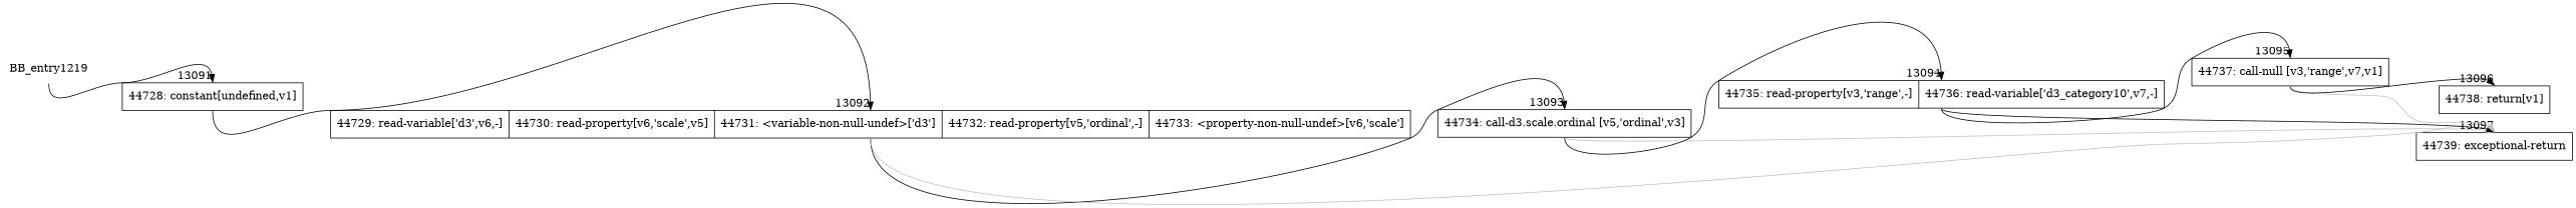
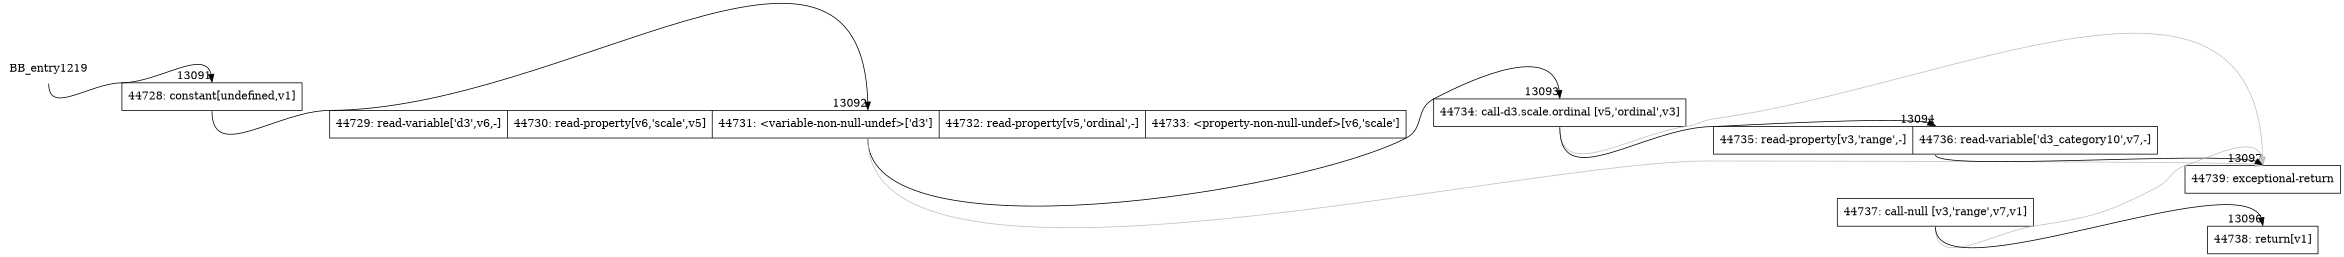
  digraph {
    rankdir=LR
    node [shape=record]
    edge [headport=n tailport=s]
    n1 [label=BB_entry1219 shape=none]
    n2 [label="{44728: constant[undefined,v1]}"]
    n3 [label="{44729: read-variable['d3',v6,-]|44730: read-property[v6,'scale',v5]|44731: \<variable-non-null-undef\>['d3']|44732: read-property[v5,'ordinal',-]|44733: \<property-non-null-undef\>[v6,'scale']}"]
    n4 [label="{44734: call-d3.scale.ordinal [v5,'ordinal',v3]}"]
    n5 [label="{44739: exceptional-return}"]
    n6 [label="{44735: read-property[v3,'range',-]|44736: read-variable['d3_category10',v7,-]}"]
    n7 [label="{44737: call-null [v3,'range',v7,v1]}"]
    n8 [label="{44738: return[v1]}"]
    n1 -> n2 [headlabel="    13091"]
    n2 -> n3 [headlabel="      13092"]
    n3 -> n4 [headlabel="      13093"]
    n3 -> n5 [color=gray headlabel="      13097"]
    n4 -> n5 [color=gray]
    n4 -> n6 [headlabel="      13094"]
    n6 -> n5 [color=black]
-   n6 -> n7 [headlabel="      13095"]
    n7 -> n5 [color=gray]
    n7 -> n8 [headlabel="      13096"]
  }
